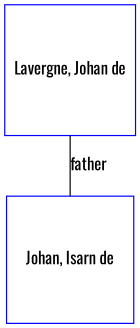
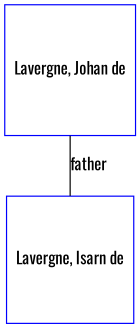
  digraph {
    fontname=Oswald
    node [color=blue regular=1 shape=box fontname=Oswald]
-   n1 [label="Johan, Isarn de"]
+   n1 [label="Lavergne, Isarn de"]
    n2 [label="Lavergne, Johan de"]
    n2 -> n1 [arrowsize=0.0 dir=none label=father fontname=Oswald]
  }
